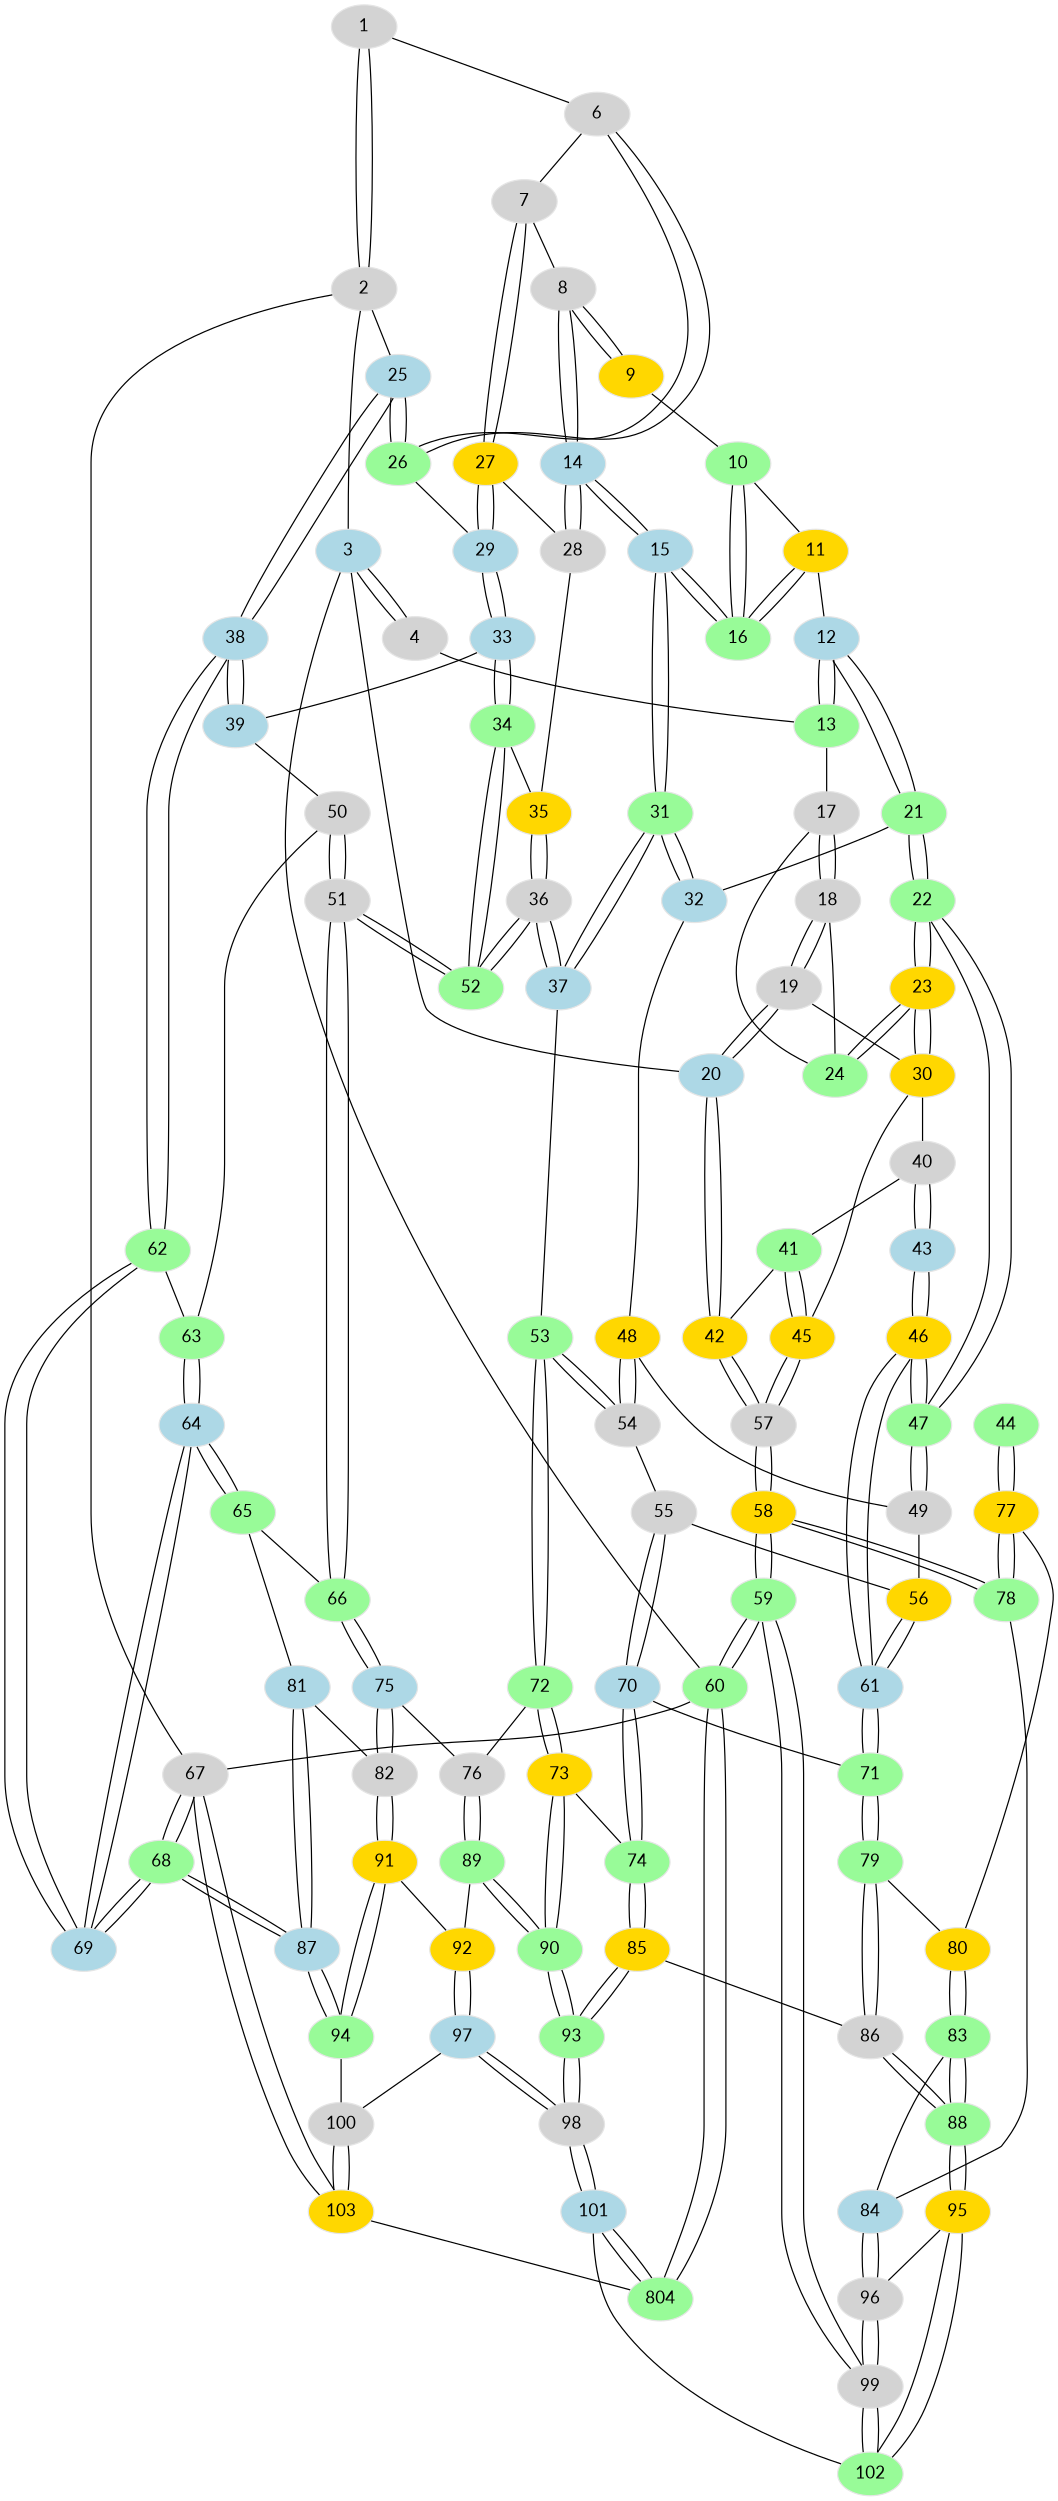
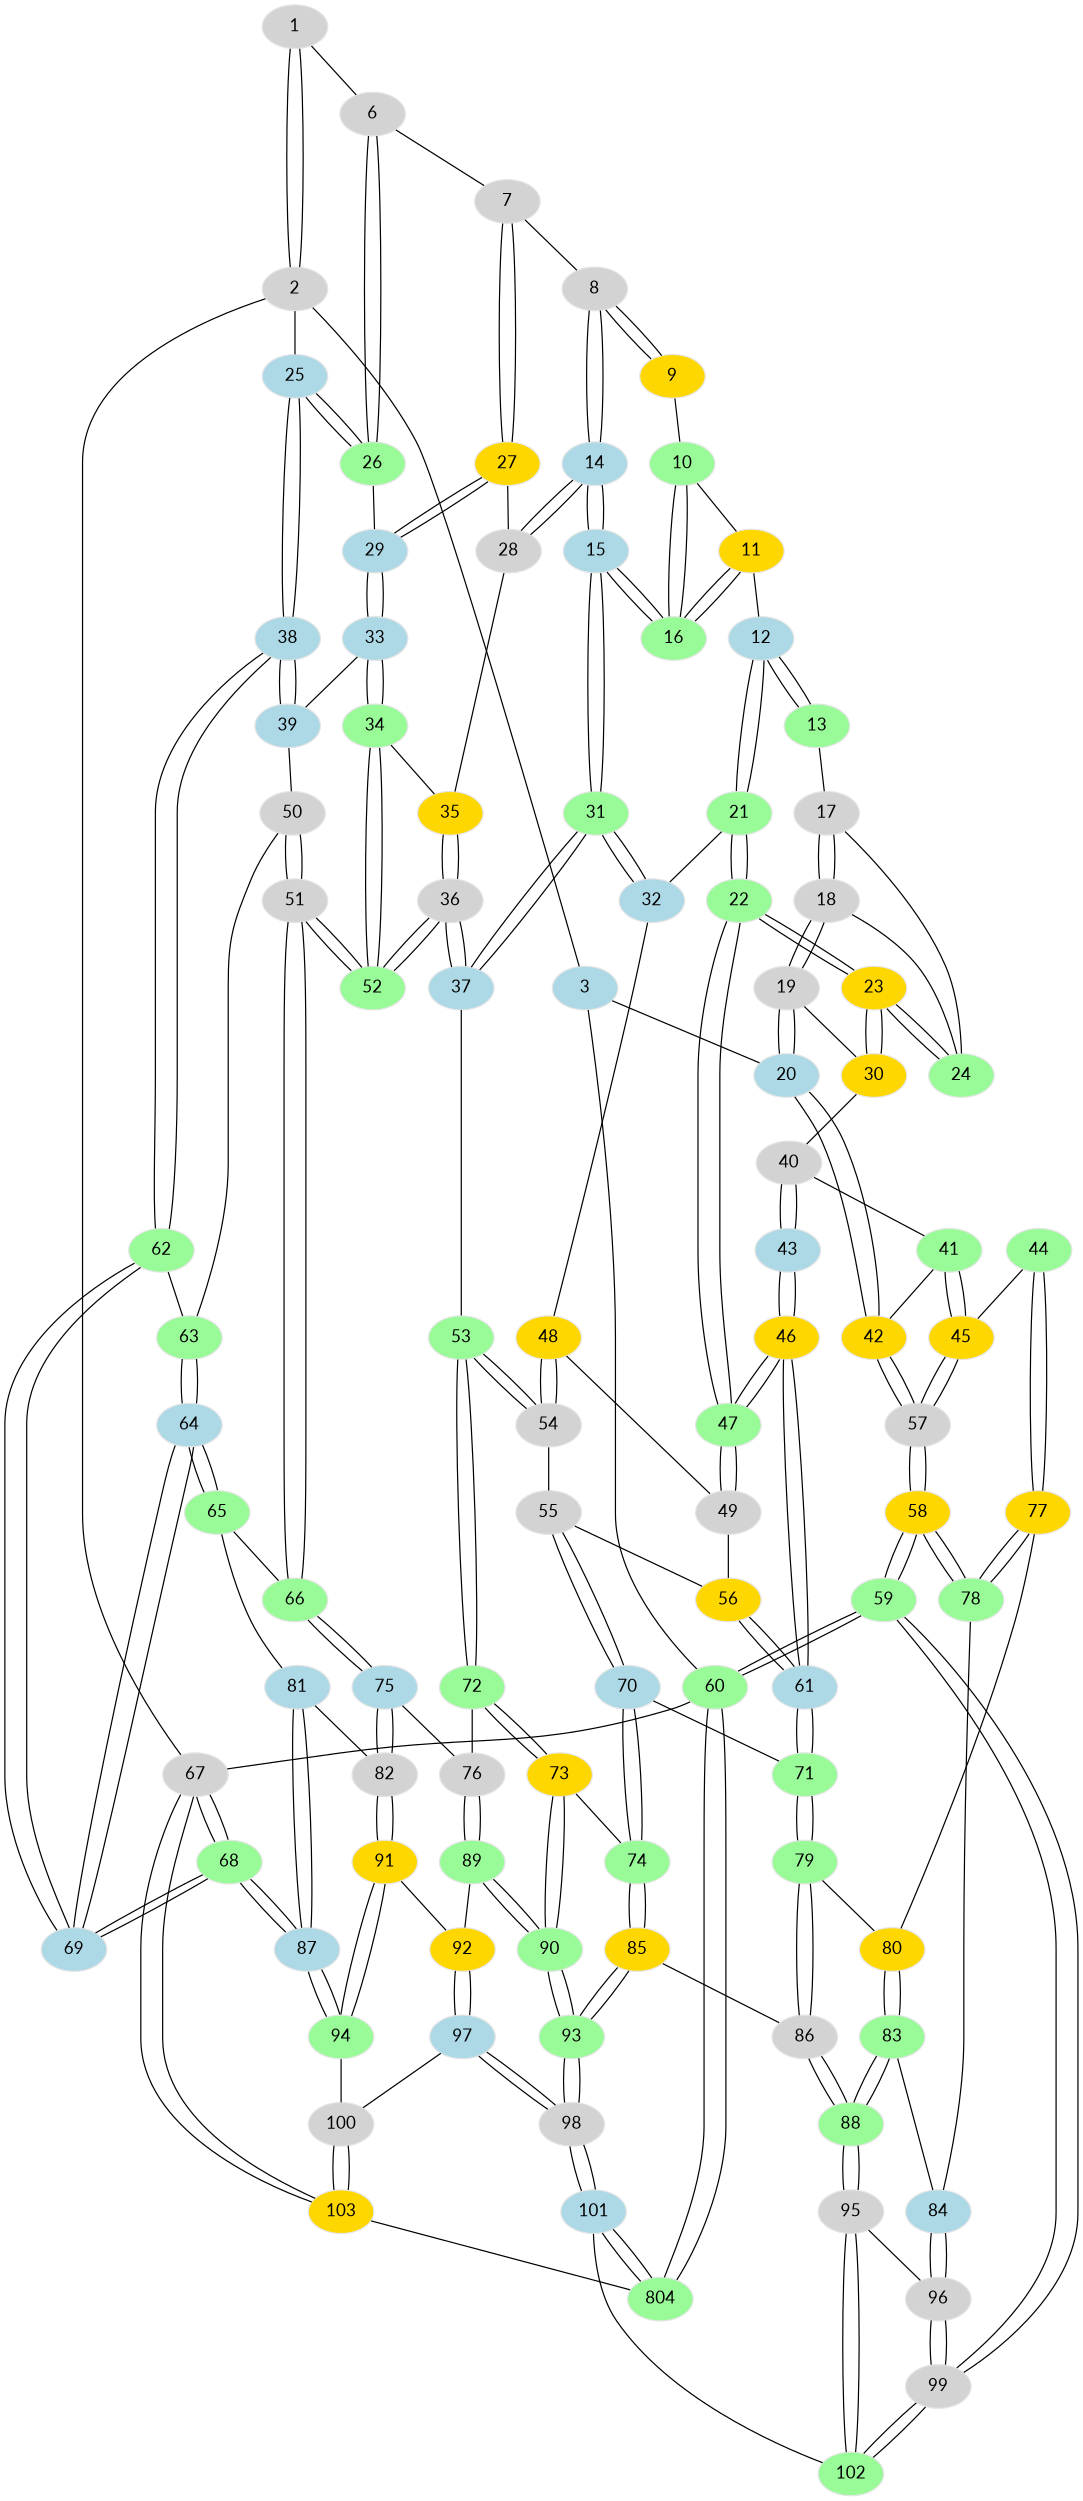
  graph {
    fontname=Lato
    node [color=gray90 fillcolor=palegreen fontname=Lato style=filled]
    edge [fontname=Lato]
    1 [fillcolor=lightgrey]
    2 [fillcolor=lightgrey]
    6 [fillcolor=lightgrey]
    3 [fillcolor=lightblue]
    25 [fillcolor=lightblue]
    67 [fillcolor=lightgrey]
    7 [fillcolor=lightgrey]
    26
-   4 [fillcolor=lightgrey]
    20 [fillcolor=lightblue]
    60
    38 [fillcolor=lightblue]
    68
    103 [fillcolor=gold]
    13
    42 [fillcolor=gold]
    n17 [label=804]
    17 [fillcolor=lightgrey]
    9 [fillcolor=gold]
    10
    8 [fillcolor=lightgrey]
    27 [fillcolor=gold]
    29 [fillcolor=lightblue]
    14 [fillcolor=lightblue]
    28 [fillcolor=lightgrey]
    15 [fillcolor=lightblue]
    11 [fillcolor=gold]
    16
    12 [fillcolor=lightblue]
    21
    22
    32 [fillcolor=lightblue]
    18 [fillcolor=lightgrey]
    24
    31
    35 [fillcolor=gold]
    37 [fillcolor=lightblue]
    19 [fillcolor=lightgrey]
    30 [fillcolor=gold]
    40 [fillcolor=lightgrey]
    57 [fillcolor=lightgrey]
    23 [fillcolor=gold]
    47
    48 [fillcolor=gold]
    49 [fillcolor=lightgrey]
    39 [fillcolor=lightblue]
    62
    33 [fillcolor=lightblue]
    36 [fillcolor=lightgrey]
    34
    41
    43 [fillcolor=lightblue]
    53
    54 [fillcolor=lightgrey]
    52
    50 [fillcolor=lightgrey]
    72
    63
    69 [fillcolor=lightblue]
    51 [fillcolor=lightgrey]
    45 [fillcolor=gold]
    46 [fillcolor=gold]
    58 [fillcolor=gold]
    44
    77 [fillcolor=gold]
    61 [fillcolor=lightblue]
    78
    80 [fillcolor=gold]
    71
    56 [fillcolor=gold]
    55 [fillcolor=lightgrey]
    66
    64 [fillcolor=lightblue]
    75 [fillcolor=lightblue]
    73 [fillcolor=gold]
    76 [fillcolor=lightgrey]
    70 [fillcolor=lightblue]
    74
    59
    99 [fillcolor=lightgrey]
    84 [fillcolor=lightblue]
    102
    79
    65
    81 [fillcolor=lightblue]
    87 [fillcolor=lightblue]
    82 [fillcolor=lightgrey]
    94
    85 [fillcolor=gold]
    86 [fillcolor=lightgrey]
    90
    89
    93
    91 [fillcolor=gold]
    92 [fillcolor=gold]
    83
    96 [fillcolor=lightgrey]
    88
-   95 [fillcolor=gold]
+   95 [fillcolor=lightgrey]
    98 [fillcolor=lightgrey]
    100 [fillcolor=lightgrey]
    97 [fillcolor=lightblue]
    101 [fillcolor=lightblue]
    1 -- 2
    1 -- 2
    1 -- 6
    2 -- 3
    2 -- 25
    2 -- 67
    6 -- 7
    6 -- 26
    6 -- 26
-   3 -- 4
-   3 -- 4
    3 -- 20
    3 -- 60
    25 -- 26
    25 -- 26
    25 -- 38
    25 -- 38
    67 -- 68
    67 -- 68
    67 -- 103
    67 -- 103
    7 -- 8
    7 -- 27
    7 -- 27
    26 -- 29
-   4 -- 13
    20 -- 42
    20 -- 42
    60 -- 67
    60 -- n17
    60 -- n17
    38 -- 39
    38 -- 39
    38 -- 62
    38 -- 62
    68 -- 69
    68 -- 69
    68 -- 87
    68 -- 87
    103 -- n17
    13 -- 17
    42 -- 57
    42 -- 57
    17 -- 18
    17 -- 18
    17 -- 24
    9 -- 10
    10 -- 11
    10 -- 16
    10 -- 16
    8 -- 9
    8 -- 9
    8 -- 14
    8 -- 14
    27 -- 29
    27 -- 29
    27 -- 28
    29 -- 33
    29 -- 33
    14 -- 28
    14 -- 28
    14 -- 15
    14 -- 15
    28 -- 35
    15 -- 16
    15 -- 16
    15 -- 31
    15 -- 31
    11 -- 16
    11 -- 16
    11 -- 12
    12 -- 13
    12 -- 13
    12 -- 21
    12 -- 21
    21 -- 22
    21 -- 22
    21 -- 32
    22 -- 23
    22 -- 23
    22 -- 47
    22 -- 47
    32 -- 48
    18 -- 24
    18 -- 19
    18 -- 19
    31 -- 32
    31 -- 32
    31 -- 37
    31 -- 37
    35 -- 36
    35 -- 36
    37 -- 53
    19 -- 20
    19 -- 20
    19 -- 30
    30 -- 40
    40 -- 41
    40 -- 43
    40 -- 43
    57 -- 58
    57 -- 58
    23 -- 24
    23 -- 24
    23 -- 30
    23 -- 30
    47 -- 49
    47 -- 49
    48 -- 49
    48 -- 54
    48 -- 54
    49 -- 56
    39 -- 50
    62 -- 63
    62 -- 69
    62 -- 69
    33 -- 39
    33 -- 34
    33 -- 34
    36 -- 37
    36 -- 37
    36 -- 52
    36 -- 52
    34 -- 35
    34 -- 52
    34 -- 52
    41 -- 42
    41 -- 45
    41 -- 45
    43 -- 46
    43 -- 46
    53 -- 54
    53 -- 54
    53 -- 72
    53 -- 72
    54 -- 55
    50 -- 63
    50 -- 51
    50 -- 51
    72 -- 73
    72 -- 73
    72 -- 76
    63 -- 64
    63 -- 64
    51 -- 52
    51 -- 52
    51 -- 66
    51 -- 66
    45 -- 57
    45 -- 57
    46 -- 47
    46 -- 47
    46 -- 61
    46 -- 61
    58 -- 78
    58 -- 78
    58 -- 59
    58 -- 59
-   30 -- 45
+   44 -- 45
    44 -- 77
    44 -- 77
    77 -- 78
    77 -- 78
    77 -- 80
    61 -- 71
    61 -- 71
    78 -- 84
    80 -- 83
    80 -- 83
    71 -- 79
    71 -- 79
    56 -- 61
    56 -- 61
    55 -- 56
    55 -- 70
    55 -- 70
    66 -- 75
    66 -- 75
    64 -- 69
    64 -- 69
    64 -- 65
    64 -- 65
    75 -- 76
    75 -- 82
    75 -- 82
    73 -- 74
    73 -- 90
    73 -- 90
    76 -- 89
    76 -- 89
    70 -- 71
    70 -- 74
    70 -- 74
    74 -- 85
    74 -- 85
    59 -- 60
    59 -- 60
    59 -- 99
    59 -- 99
    99 -- 102
    99 -- 102
    84 -- 96
    84 -- 96
    79 -- 80
    79 -- 86
    79 -- 86
    65 -- 66
    65 -- 81
    81 -- 87
    81 -- 87
    81 -- 82
    87 -- 94
    87 -- 94
    82 -- 91
    82 -- 91
    94 -- 100
    85 -- 86
    85 -- 93
    85 -- 93
    86 -- 88
    86 -- 88
    90 -- 93
    90 -- 93
    89 -- 90
    89 -- 90
    89 -- 92
    93 -- 98
    93 -- 98
    91 -- 94
    91 -- 94
    91 -- 92
    92 -- 97
    92 -- 97
    83 -- 84
    83 -- 88
    83 -- 88
    96 -- 99
    96 -- 99
    88 -- 95
    88 -- 95
    95 -- 102
    95 -- 102
    95 -- 96
    98 -- 101
    98 -- 101
    100 -- 103
    100 -- 103
    97 -- 98
    97 -- 98
    97 -- 100
    101 -- n17
    101 -- n17
    101 -- 102
  }
